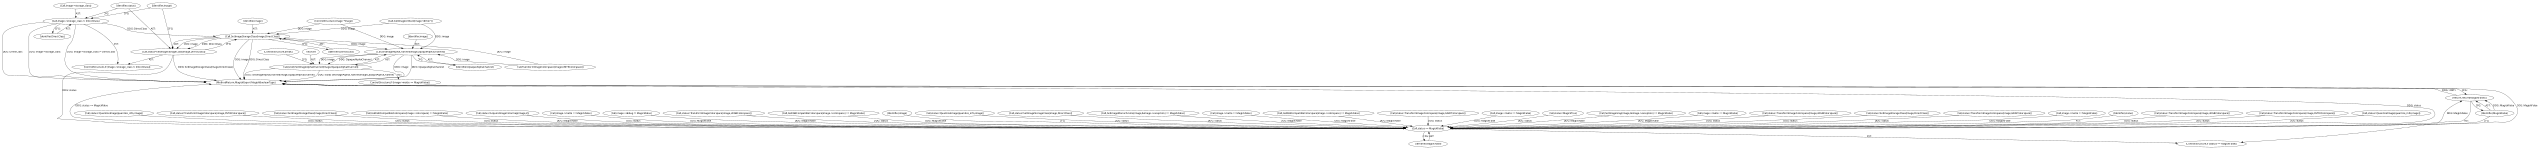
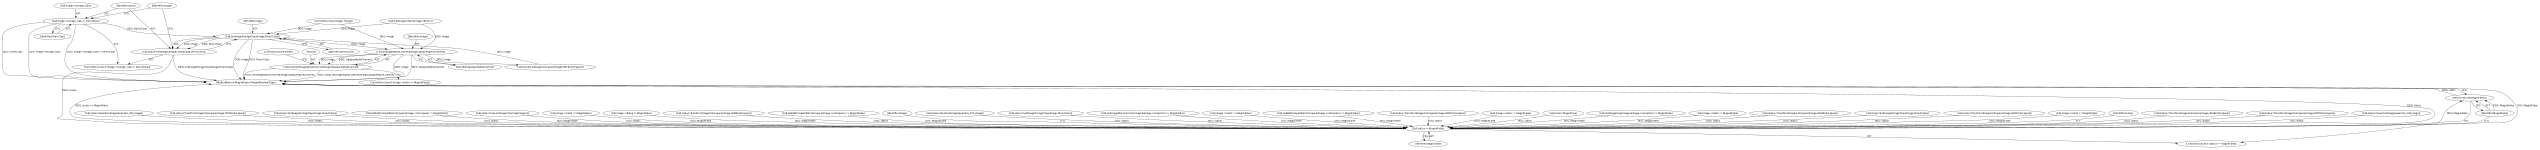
  digraph {
    fontname="Noto Sans"
    node [fontname="Noto Sans"]
    edge [fontname="Noto Sans"]
    n1 [label="(Call,image->storage_class != DirectClass)"]
    n2 [label="(Call,SetImageStorageClass(image,DirectClass))"]
    n3 [label="(ControlStructure,if (image->storage_class != DirectClass))"]
    n4 [label="(MethodReturn,MagickExport MagickBooleanType)"]
    n5 [label="(Identifier,DirectClass)"]
    n6 [label="(Call,status=SetImageStorageClass(image,DirectClass))"]
    n7 [label="(Call,SetImageAlphaChannel(image,OpaqueAlphaChannel))"]
    n8 [label="(Identifier,DirectClass)"]
    n9 [label="(Return,return(MagickFalse);)"]
    n10 [label="(Call,status == MagickFalse)"]
    n11 [label="(Call,(void) SetImageAlphaChannel(image,OpaqueAlphaChannel))"]
    n12 [label="(Identifier,OpaqueAlphaChannel)"]
    n13 [label="(ControlStructure,if (status == MagickFalse))"]
    n14 [label="(Identifier,MagickFalse)"]
    n15 [label="(Identifier,MagickFalse)"]
    n16 [label="(ControlStructure,if (image->matte == MagickFalse))"]
    n17 [label="(Call,status=QuantizeImage(quantize_info,image))"]
    n18 [label="(Identifier,image)"]
    n19 [label="(ControlStructure,break;)"]
    n20 [label="(Call,status=TransformImageColorspace(image,CMYKColorspace))"]
    n21 [label="(Identifier,image)"]
    n22 [label="(Call,status=SetImageStorageClass(image,DirectClass))"]
    n23 [label="(Call,TransformImageColorspace(image,CMYKColorspace))"]
    n24 [label="(Call,IssRGBCompatibleColorspace(image->colorspace) == MagickFalse)"]
    n25 [label="(Call,status=AcquireImageColormap(image,2))"]
    n26 [label="(Call,image->matte == MagickFalse)"]
    n27 [label="(Call,image->debug != MagickFalse)"]
    n28 [label="(Call,status=TransformImageColorspace(image,sRGBColorspace))"]
    n29 [label="(Call,IssRGBCompatibleColorspace(image->colorspace) == MagickFalse)"]
    n30 [label="(Identifier,image)"]
    n31 [label="(Identifier,status)"]
    n32 [label="(Call,status=QuantizeImage(quantize_info,image))"]
    n33 [label="(Call,status=SetImageStorageClass(image,DirectClass))"]
    n34 [label="(Call,SetImageMonochrome(image,&image->exception) == MagickFalse)"]
    n35 [label="(Call,image->storage_class)"]
    n36 [label="(Call,image->matte == MagickFalse)"]
    n37 [label="(Call,GetImageArtifact(image,\"dither\"))"]
    n38 [label="(Call,IssRGBCompatibleColorspace(image->colorspace) == MagickFalse)"]
    n39 [label="(Call,status=TransformImageColorspace(image,GRAYColorspace))"]
    n40 [label="(Call,image->matte == MagickFalse)"]
    n41 [label="(Call,status=MagickTrue)"]
    n42 [label="(Call,SetImageGray(image,&image->exception) == MagickFalse)"]
    n43 [label="(Call,image->matte == MagickFalse)"]
    n44 [label="(Call,status=TransformImageColorspace(image,sRGBColorspace))"]
    n45 [label="(Call,status=SetImageStorageClass(image,DirectClass))"]
    n46 [label="(Call,status=TransformImageColorspace(image,GRAYColorspace))"]
    n47 [label="(ControlStructure,Image *image)"]
    n48 [label="(Call,image->matte == MagickFalse)"]
    n49 [label="(Identifier,status)"]
    n50 [label="(Call,status=TransformImageColorspace(image,sRGBColorspace))"]
    n51 [label="(Call,status=TransformImageColorspace(image,CMYKColorspace))"]
    n52 [label="(Call,status=QuantizeImage(quantize_info,image))"]
    n53 [label="(Identifier,image)"]
    1000569
    n1 -> n2 [label="DDG: DirectClass"]
    n1 -> n3 [label="AST: "]
    n1 -> n4 [label="DDG: image->storage_class"]
    n1 -> n4 [label="DDG: DirectClass"]
    n1 -> n4 [label="DDG: image->storage_class != DirectClass"]
    n1 -> n5 [label="CFG: "]
    n2 -> n4 [label="DDG: image"]
    n2 -> n4 [label="DDG: DirectClass"]
    n2 -> n6 [label="AST: "]
    n2 -> n6 [label="DDG: image"]
    n2 -> n6 [label="DDG: DirectClass"]
    n2 -> n7 [label="DDG: image"]
    n2 -> n8 [label="CFG: "]
    n4 -> n9 [label="CFG: "]
    n5 -> n1 [label="AST: "]
    n6 -> n2 [label="CFG: "]
    n6 -> n3 [label="AST: "]
    n6 -> n4 [label="DDG: SetImageStorageClass(image,DirectClass)"]
    n6 -> n10 [label="DDG: status"]
    n7 -> n4 [label="DDG: image"]
    n7 -> n4 [label="DDG: OpaqueAlphaChannel"]
    n7 -> n11 [label="AST: "]
    n7 -> n11 [label="DDG: image"]
    n7 -> n11 [label="DDG: OpaqueAlphaChannel"]
    n7 -> n12 [label="CFG: "]
    n8 -> n2 [label="AST: "]
    n9 -> n4 [label="DDG: <RET>"]
    n9 -> n13 [label="AST: "]
    n9 -> n15 [label="CFG: "]
    n10 -> n4 [label="DDG: status"]
    n10 -> n4 [label="DDG: MagickFalse"]
    n10 -> n4 [label="DDG: status == MagickFalse"]
    n10 -> n9 [label="DDG: MagickFalse"]
    n10 -> n13 [label="AST: "]
    n10 -> n14 [label="CFG: "]
    n11 -> n4 [label="DDG: (void) SetImageAlphaChannel(image,OpaqueAlphaChannel)"]
    n11 -> n4 [label="DDG: SetImageAlphaChannel(image,OpaqueAlphaChannel)"]
    n11 -> n7 [label="AST: "]
    n11 -> n16 [label="AST: "]
    n12 -> n7 [label="AST: "]
    n14 -> n10 [label="AST: "]
    n15 -> n9 [label="AST: "]
    n15 -> n9 [label="DDG: MagickFalse"]
    n15 -> n10 [label="CFG: "]
    n17 -> n10 [label="DDG: status"]
    n18 -> n2 [label="AST: "]
    n19 -> n11 [label="CFG: "]
    n20 -> n10 [label="DDG: status"]
    n21 -> n1 [label="CFG: "]
    n21 -> n6 [label="CFG: "]
    n22 -> n10 [label="DDG: status"]
    n23 -> n2 [label="DDG: image"]
-   n23 -> n7 [label="DDG: image"]
+   n7 -> n23 [label="DDG: image"]
    n24 -> n10 [label="DDG: MagickFalse"]
    n25 -> n10 [label="DDG: status"]
    n26 -> n10 [label="DDG: MagickFalse"]
    n27 -> n10 [label="DDG: MagickFalse"]
    n28 -> n10 [label="DDG: status"]
    n29 -> n10 [label="DDG: MagickFalse"]
    n30 -> n10 [label="CFG: "]
    n31 -> n1 [label="CFG: "]
    n31 -> n6 [label="AST: "]
    n32 -> n10 [label="DDG: status"]
    n33 -> n10 [label="DDG: status"]
    n34 -> n10 [label="DDG: MagickFalse"]
    n35 -> n1 [label="AST: "]
    n36 -> n10 [label="DDG: MagickFalse"]
    n37 -> n2 [label="DDG: image"]
    n37 -> n7 [label="DDG: image"]
    n38 -> n10 [label="DDG: MagickFalse"]
    n39 -> n10 [label="DDG: status"]
    n40 -> n10 [label="DDG: MagickFalse"]
    n41 -> n10 [label="DDG: status"]
    n42 -> n10 [label="DDG: MagickFalse"]
    n43 -> n10 [label="DDG: MagickFalse"]
    n44 -> n10 [label="DDG: status"]
    n45 -> n10 [label="DDG: status"]
    n46 -> n10 [label="DDG: status"]
    n47 -> n2 [label="DDG: image"]
    n47 -> n7 [label="DDG: image"]
    n48 -> n10 [label="DDG: MagickFalse"]
    n49 -> n10 [label="AST: "]
    n50 -> n10 [label="DDG: status"]
    n51 -> n10 [label="DDG: status"]
    n52 -> n10 [label="DDG: status"]
    n53 -> n7 [label="AST: "]
    1000569 -> n11 [label="AST: "]
  }
